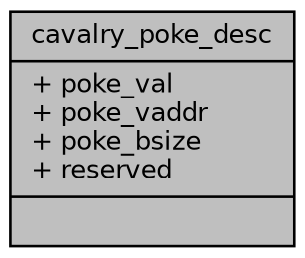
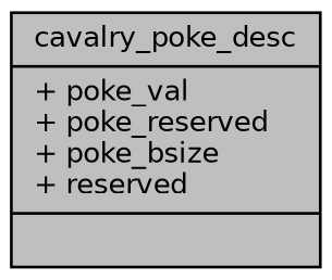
  digraph {
-   n1 [color=black fillcolor=grey75 fontcolor=black fontname=Helvetica fontsize=10 height=0.2 label="{cavalry_poke_desc\n|+ poke_val\l+ poke_vaddr\l+ poke_bsize\l+ reserved\l|}" shape=record style=filled width=0.4]
+   n1 [color=black fillcolor=grey75 fontcolor=black fontname=Helvetica fontsize=10 height=0.2 label="{cavalry_poke_desc\n|+ poke_val\l+ poke_reserved\l+ poke_bsize\l+ reserved\l|}" shape=record style=filled width=0.4]
  }
